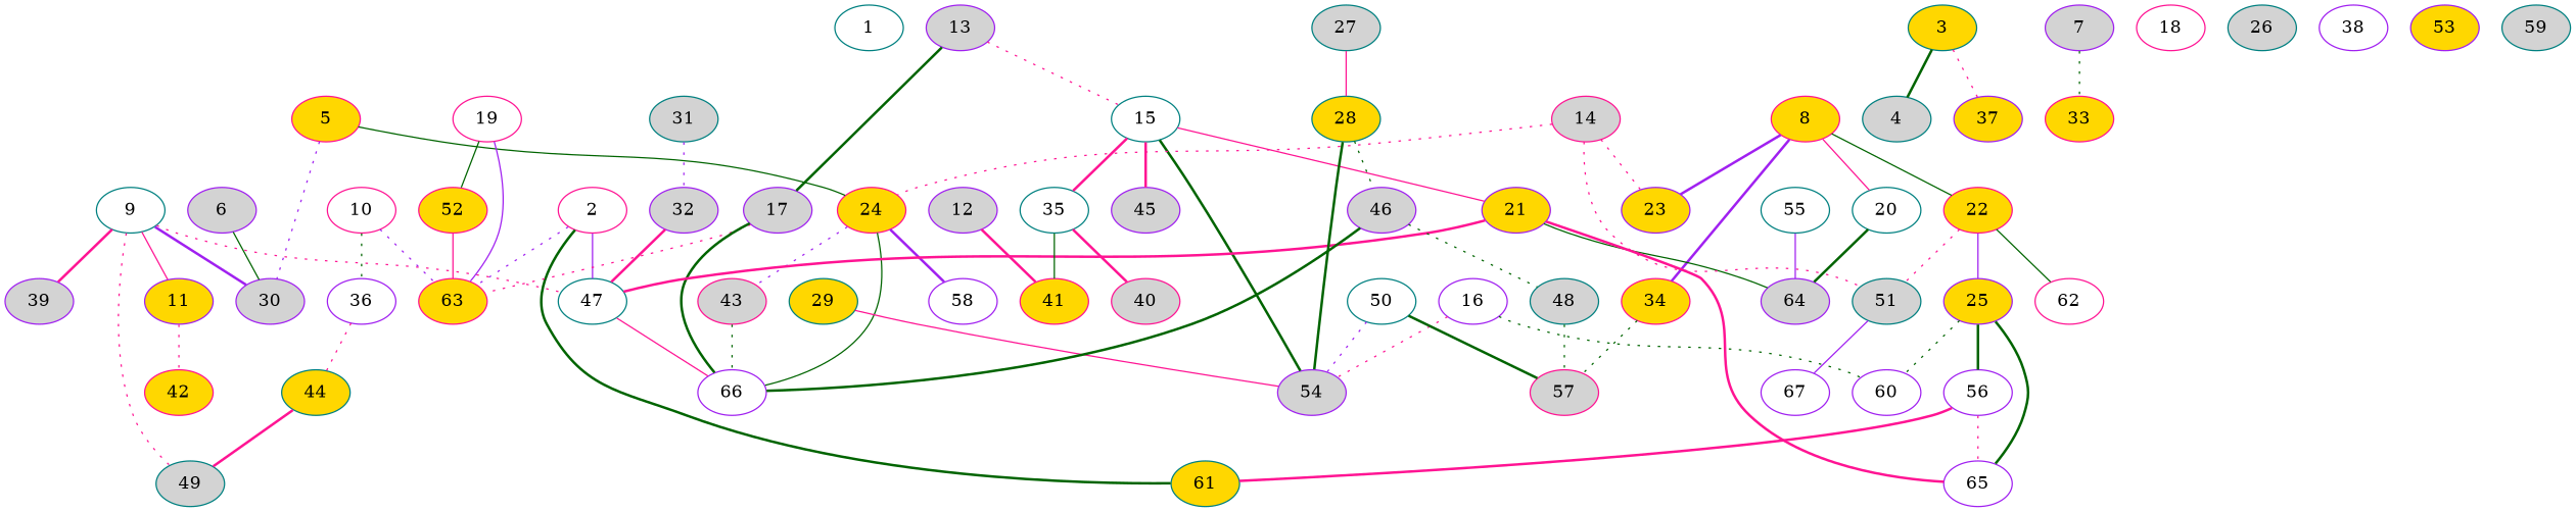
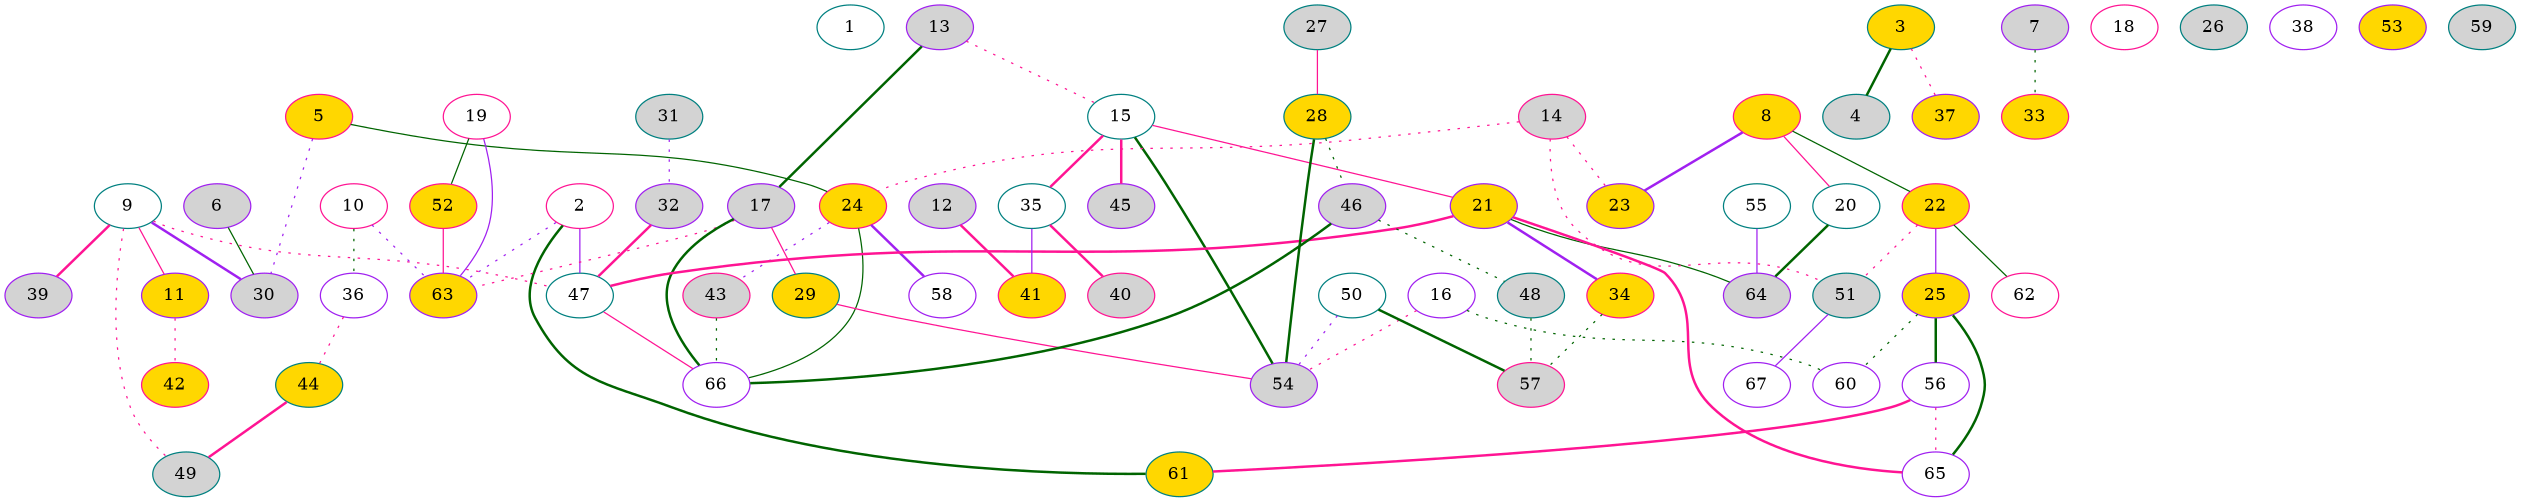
  graph {
    node [color=purple fillcolor=lightgrey style=filled]
    edge [color=deeppink style=dotted]
    1 [color=teal fillcolor=white]
    2 [color=deeppink fillcolor=white]
    47 [color=teal fillcolor=white]
    61 [color=teal fillcolor=gold]
-   63 [color=deeppink fillcolor=gold]
+   63 [fillcolor=gold]
    66 [fillcolor=white]
    3 [color=teal fillcolor=gold]
    4 [color=teal]
    37 [fillcolor=gold]
    5 [color=deeppink fillcolor=gold]
    24 [color=deeppink fillcolor=gold]
    30
    43 [color=deeppink]
    58 [fillcolor=white]
    6
    33 [color=deeppink fillcolor=gold]
    7
    8 [color=deeppink fillcolor=gold]
    20 [color=teal fillcolor=white]
    22 [color=deeppink fillcolor=gold]
    23 [fillcolor=gold]
    34 [color=deeppink fillcolor=gold]
    64
    51 [color=teal]
    25 [fillcolor=gold]
    62 [color=deeppink fillcolor=white]
    57 [color=deeppink]
    9 [color=teal fillcolor=white]
    11 [fillcolor=gold]
    39
    49 [color=teal]
    42 [color=deeppink fillcolor=gold]
    10 [color=deeppink fillcolor=white]
    36 [fillcolor=white]
    44 [color=teal fillcolor=gold]
    41 [color=deeppink fillcolor=gold]
    12
    15 [color=teal fillcolor=white]
    13
    17
    21 [fillcolor=gold]
    35 [color=teal fillcolor=white]
    45
    54
    29 [color=teal fillcolor=gold]
    14 [color=deeppink]
    67 [fillcolor=white]
    65 [fillcolor=white]
    40 [color=deeppink]
    16 [fillcolor=white]
    60 [fillcolor=white]
    18 [color=deeppink fillcolor=white]
    19 [color=deeppink fillcolor=white]
    52 [color=deeppink fillcolor=gold]
    56 [fillcolor=white]
    26 [color=teal]
    27 [color=teal]
    28 [color=teal fillcolor=gold]
    46
    48 [color=teal]
    31 [color=teal]
    32
    38 [fillcolor=white]
    50 [color=teal fillcolor=white]
    53 [fillcolor=gold]
    55 [color=teal fillcolor=white]
    59 [color=teal]
    2 -- 47 [color=purple style=solid]
    2 -- 61 [color=darkgreen style=bold]
    2 -- 63 [color=purple]
    47 -- 66 [style=solid]
    3 -- 4 [color=darkgreen style=bold]
    3 -- 37
    5 -- 24 [color=darkgreen style=solid]
    5 -- 30 [color=purple]
    24 -- 66 [color=darkgreen style=solid]
    24 -- 43 [color=purple]
    24 -- 58 [color=purple style=bold]
    43 -- 66 [color=darkgreen]
    6 -- 30 [color=darkgreen style=solid]
    7 -- 33 [color=darkgreen]
    8 -- 20 [style=solid]
    8 -- 22 [color=darkgreen style=solid]
    8 -- 23 [color=purple style=bold]
-   8 -- 34 [color=purple style=bold]
+   21 -- 34 [color=purple style=bold]
    20 -- 64 [color=darkgreen style=bold]
    22 -- 51
    22 -- 25 [color=purple style=solid]
    22 -- 62 [color=darkgreen style=solid]
    34 -- 57 [color=darkgreen]
    51 -- 67 [color=purple style=solid]
    25 -- 65 [color=darkgreen style=bold]
    25 -- 60 [color=darkgreen]
    25 -- 56 [color=darkgreen style=bold]
    9 -- 47
    9 -- 30 [color=purple style=bold]
    9 -- 11 [style=solid]
    9 -- 39 [style=bold]
    9 -- 49
    11 -- 42
    10 -- 63 [color=purple]
    10 -- 36 [color=darkgreen]
    36 -- 44
    44 -- 49 [style=bold]
    12 -- 41 [style=bold]
    15 -- 21 [style=solid]
    15 -- 35 [style=bold]
    15 -- 45 [style=bold]
    15 -- 54 [color=darkgreen style=bold]
    13 -- 15
    13 -- 17 [color=darkgreen style=bold]
    17 -- 63
    17 -- 66 [color=darkgreen style=bold]
+   17 -- 29 [style=solid]
    21 -- 47 [style=bold]
    21 -- 64 [color=darkgreen style=solid]
    21 -- 65 [style=bold]
-   35 -- 41 [color=darkgreen style=solid]
+   35 -- 41 [color=purple style=solid]
    35 -- 40 [style=bold]
    29 -- 54 [style=solid]
    14 -- 24
    14 -- 23
    14 -- 51
    16 -- 54
    16 -- 60 [color=darkgreen]
    19 -- 63 [color=purple style=solid]
    19 -- 52 [color=darkgreen style=solid]
    52 -- 63 [style=solid]
    56 -- 61 [style=bold]
    56 -- 65
    27 -- 28 [style=solid]
    28 -- 54 [color=darkgreen style=bold]
    28 -- 46 [color=darkgreen]
    46 -- 66 [color=darkgreen style=bold]
    46 -- 48 [color=darkgreen]
    48 -- 57 [color=darkgreen]
    31 -- 32 [color=purple]
    32 -- 47 [style=bold]
    50 -- 57 [color=darkgreen style=bold]
    50 -- 54 [color=purple]
    55 -- 64 [color=purple style=solid]
  }
